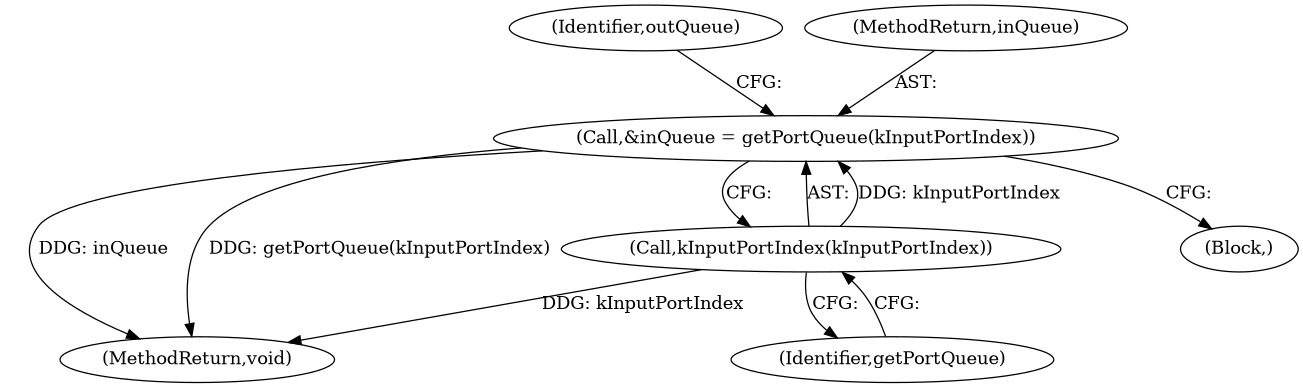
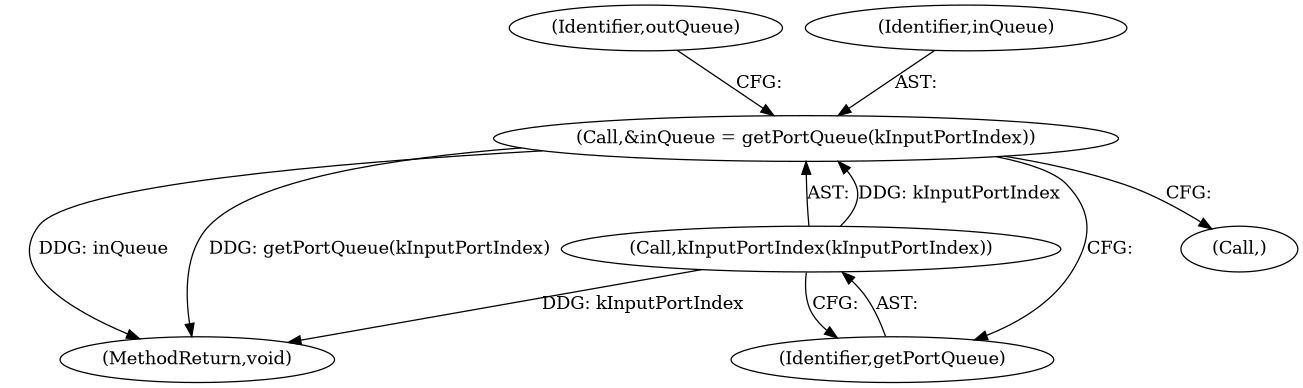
  digraph {
    n1 [label="(Call,&inQueue = getPortQueue(kInputPortIndex))"]
    n2 [label="(Call,kInputPortIndex(kInputPortIndex))"]
-   n3 [label="(Block,)"]
+   n3 [label="(Call,)"]
    n4 [label="(MethodReturn,void)"]
    n5 [label="(Identifier,getPortQueue)"]
    n6 [label="(Identifier,outQueue)"]
-   n7 [label="(MethodReturn,inQueue)"]
-   n1 -> n2 [label="CFG: "]
+   n7 [label="(Identifier,inQueue)"]
+   n1 -> n5 [label="CFG: "]
    n1 -> n3 [label="CFG: "]
    n1 -> n4 [label="DDG: inQueue"]
    n1 -> n4 [label="DDG: getPortQueue(kInputPortIndex)"]
    n2 -> n1 [label="AST: "]
    n2 -> n1 [label="DDG: kInputPortIndex"]
    n2 -> n4 [label="DDG: kInputPortIndex"]
    n2 -> n5 [label="CFG: "]
-   n5 -> n2 [label="CFG: "]
+   n5 -> n2 [label="AST: "]
    n6 -> n1 [label="CFG: "]
    n7 -> n1 [label="AST: "]
  }
